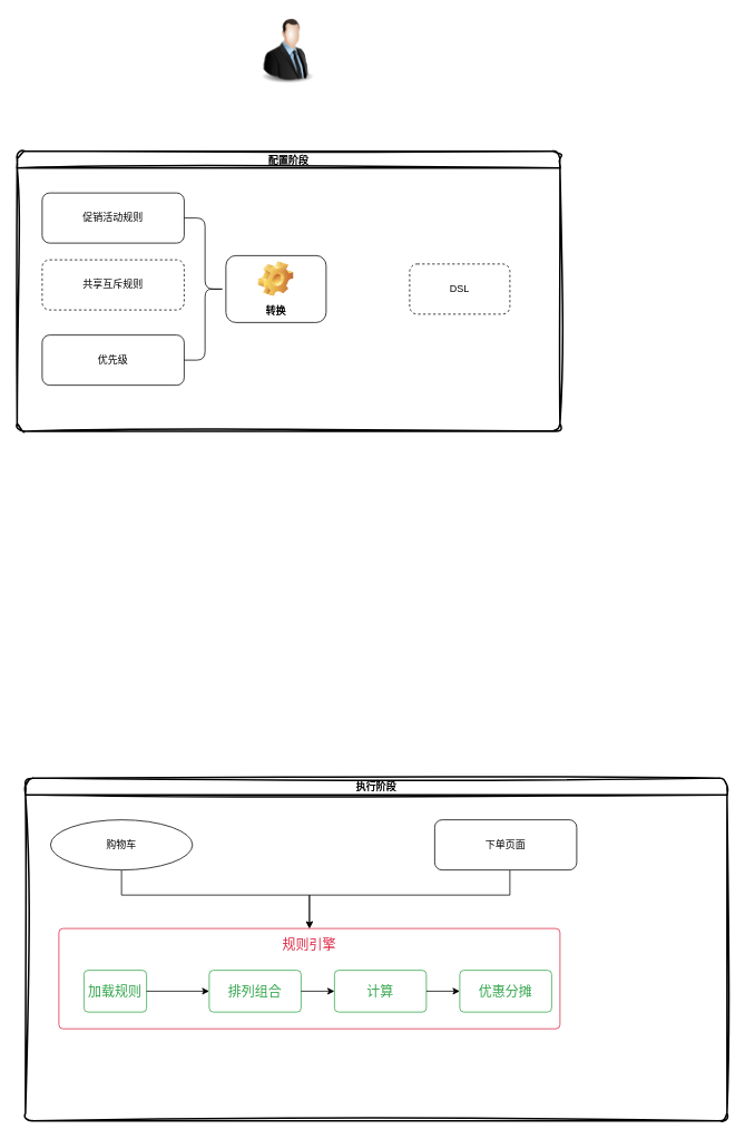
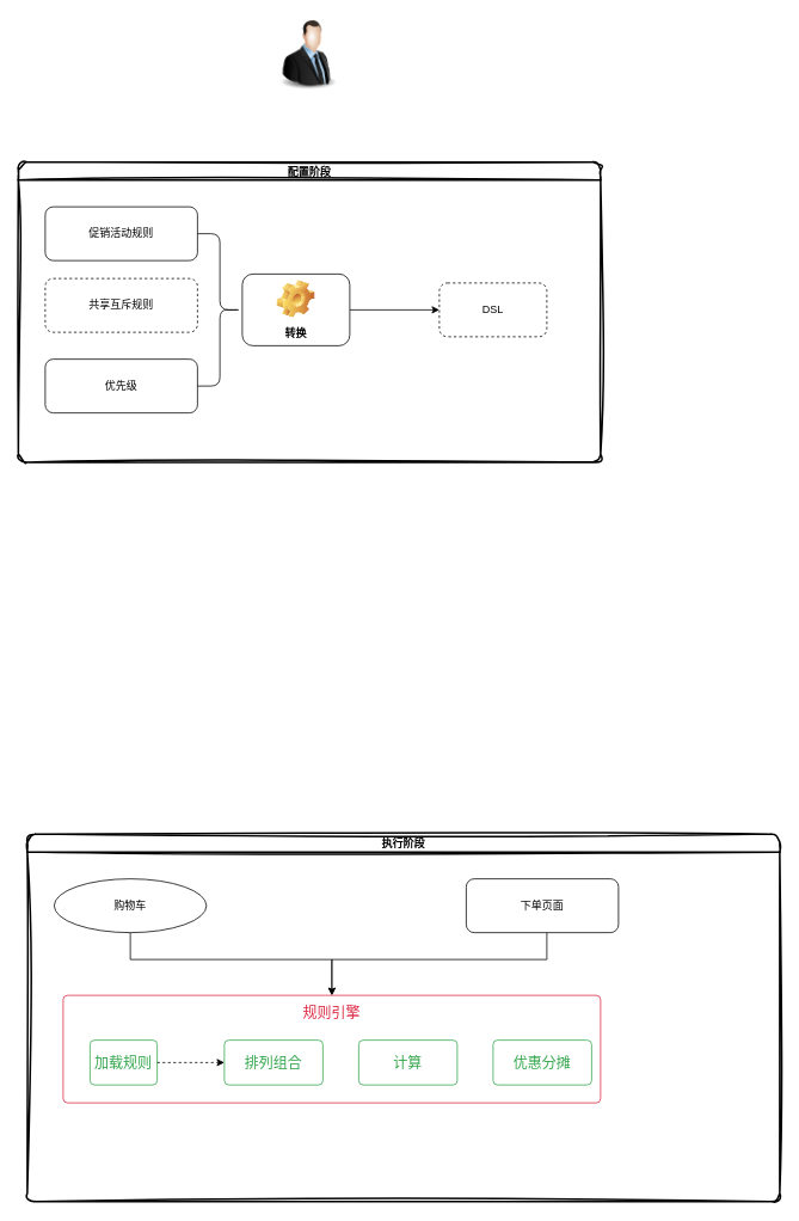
  <mxCell id="0" />
  <mxCell id="1" parent="0" />
  <mxCell id="2" value="配置阶段" style="swimlane;startSize=20;horizontal=1;containerType=tree;rounded=1;glass=0;shadow=0;strokeWidth=2;sketch=1;curveFitting=1;jiggle=2;" vertex="1" parent="1"><mxGeometry x="20" y="180" width="650" height="335" as="geometry" /></mxCell>
  <mxCell id="3" value="促销活动规则" style="rounded=1;whiteSpace=wrap;html=1;" vertex="1" parent="2"><mxGeometry x="30" y="50" width="170" height="60" as="geometry" /></mxCell>
  <mxCell id="4" value="共享互斥规则" style="rounded=1;whiteSpace=wrap;html=1;dashed=1;" vertex="1" parent="2"><mxGeometry x="30" y="130" width="170" height="60" as="geometry" /></mxCell>
  <mxCell id="5" value="优先级" style="rounded=1;whiteSpace=wrap;html=1;" vertex="1" parent="2"><mxGeometry x="30" y="220" width="170" height="60" as="geometry" /></mxCell>
  <mxCell id="6" value="" style="shape=curlyBracket;whiteSpace=wrap;html=1;rounded=1;flipH=1;labelPosition=right;verticalLabelPosition=middle;align=left;verticalAlign=middle;" vertex="1" parent="2"><mxGeometry x="200" y="80" width="50" height="170" as="geometry" /></mxCell>
+ <mxCell id="7" style="edgeStyle=orthogonalEdgeStyle;rounded=0;orthogonalLoop=1;jettySize=auto;html=1;entryX=0;entryY=0.5;entryDx=0;entryDy=0;" edge="1" parent="2" source="8" target="9"><mxGeometry relative="1" as="geometry" /></mxCell>
  <mxCell id="8" value="转换" style="label;whiteSpace=wrap;html=1;align=center;verticalAlign=bottom;spacingLeft=0;spacingBottom=4;imageAlign=center;imageVerticalAlign=top;image=img/clipart/Gear_128x128.png" vertex="1" parent="2"><mxGeometry x="250" y="125" width="120" height="80" as="geometry" /></mxCell>
  <mxCell id="9" value="DSL" style="rounded=1;whiteSpace=wrap;html=1;dashed=1;" vertex="1" parent="2"><mxGeometry x="470" y="135" width="120" height="60" as="geometry" /></mxCell>
  <mxCell id="10" value="执行阶段" style="swimlane;startSize=20;horizontal=1;containerType=tree;rounded=1;glass=0;shadow=0;strokeWidth=2;sketch=1;curveFitting=1;jiggle=2;" vertex="1" parent="1"><mxGeometry x="30" y="930" width="840" height="410" as="geometry" /></mxCell>
  <mxCell id="11" style="edgeStyle=orthogonalEdgeStyle;rounded=0;orthogonalLoop=1;jettySize=auto;html=1;" edge="1" parent="10" source="12" target="15"><mxGeometry relative="1" as="geometry"><Array as="points"><mxPoint x="115" y="140" /><mxPoint x="340" y="140" /></Array></mxGeometry></mxCell>
  <mxCell id="12" value="购物车" style="ellipse;whiteSpace=wrap;html=1;" vertex="1" parent="10"><mxGeometry x="30" y="50" width="170" height="60" as="geometry" /></mxCell>
  <mxCell id="13" style="edgeStyle=orthogonalEdgeStyle;rounded=0;orthogonalLoop=1;jettySize=auto;html=1;" edge="1" parent="10" source="14"><mxGeometry relative="1" as="geometry"><mxPoint x="340" y="180" as="targetPoint" /><Array as="points"><mxPoint x="580" y="140" /><mxPoint x="340" y="140" /></Array></mxGeometry></mxCell>
  <mxCell id="14" value="下单页面" style="rounded=1;whiteSpace=wrap;html=1;" vertex="1" parent="10"><mxGeometry x="490" y="50" width="170" height="60" as="geometry" /></mxCell>
  <mxCell id="15" value="规则引擎" style="html=1;shadow=0;dashed=0;shape=mxgraph.bootstrap.rrect;rSize=5;strokeColor=#DB2843;strokeWidth=1;fillColor=none;fontColor=#DB2843;whiteSpace=wrap;align=center;verticalAlign=top;spacingLeft=0;fontStyle=0;fontSize=16;spacing=5;" vertex="1" parent="10"><mxGeometry x="40" y="180" width="600" height="120" as="geometry" /></mxCell>
  <mxCell id="16" value="加载规则" style="html=1;shadow=0;dashed=0;shape=mxgraph.bootstrap.rrect;rSize=5;strokeColor=#33A64C;strokeWidth=1;fillColor=none;fontColor=#33A64C;whiteSpace=wrap;align=center;verticalAlign=middle;spacingLeft=0;fontStyle=0;fontSize=16;spacing=5;" vertex="1" parent="10"><mxGeometry x="70" y="230" width="75" height="50" as="geometry" /></mxCell>
- <mxCell id="17" value="" style="edgeStyle=orthogonalEdgeStyle;rounded=0;orthogonalLoop=1;jettySize=auto;html=1;" edge="1" source="16" target="18" parent="10"><mxGeometry relative="1" as="geometry" /></mxCell>
+ <mxCell id="17" value="" style="edgeStyle=orthogonalEdgeStyle;rounded=0;orthogonalLoop=1;jettySize=auto;html=1;dashed=1;" edge="1" source="16" target="18" parent="10"><mxGeometry relative="1" as="geometry" /></mxCell>
  <mxCell id="18" value="排列组合" style="html=1;shadow=0;dashed=0;shape=mxgraph.bootstrap.rrect;rSize=5;strokeColor=#33A64C;strokeWidth=1;fillColor=none;fontColor=#33A64C;whiteSpace=wrap;align=center;verticalAlign=middle;spacingLeft=0;fontStyle=0;fontSize=16;spacing=5;" vertex="1" parent="10"><mxGeometry x="220" y="230" width="110" height="50" as="geometry" /></mxCell>
- <mxCell id="19" value="" style="edgeStyle=orthogonalEdgeStyle;rounded=0;orthogonalLoop=1;jettySize=auto;html=1;" edge="1" target="20" source="18" parent="10"><mxGeometry relative="1" as="geometry"><mxPoint x="240" y="1255" as="sourcePoint" /></mxGeometry></mxCell>
  <mxCell id="20" value="计算" style="html=1;shadow=0;dashed=0;shape=mxgraph.bootstrap.rrect;rSize=5;strokeColor=#33A64C;strokeWidth=1;fillColor=none;fontColor=#33A64C;whiteSpace=wrap;align=center;verticalAlign=middle;spacingLeft=0;fontStyle=0;fontSize=16;spacing=5;" vertex="1" parent="10"><mxGeometry x="370" y="230" width="110" height="50" as="geometry" /></mxCell>
- <mxCell id="21" value="" style="edgeStyle=orthogonalEdgeStyle;rounded=0;orthogonalLoop=1;jettySize=auto;html=1;" edge="1" target="22" source="20" parent="10"><mxGeometry relative="1" as="geometry"><mxPoint x="390" y="1255" as="sourcePoint" /></mxGeometry></mxCell>
  <mxCell id="22" value="优惠分摊" style="html=1;shadow=0;dashed=0;shape=mxgraph.bootstrap.rrect;rSize=5;strokeColor=#33A64C;strokeWidth=1;fillColor=none;fontColor=#33A64C;whiteSpace=wrap;align=center;verticalAlign=middle;spacingLeft=0;fontStyle=0;fontSize=16;spacing=5;" vertex="1" parent="10"><mxGeometry x="520" y="230" width="110" height="50" as="geometry" /></mxCell>
  <mxCell id="23" value="" style="image;html=1;image=img/lib/clip_art/people/Suit_Man_128x128.png" vertex="1" parent="1"><mxGeometry x="304" y="20" width="80" height="80" as="geometry" /></mxCell>
